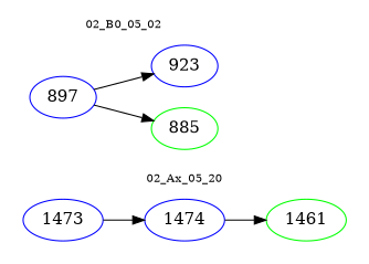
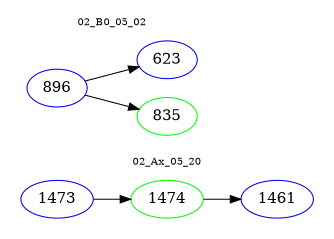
  digraph {
    rankdir=LR
    node [color=blue]
    edge [color=black]
    n1 [label=1473]
-   n2 [color=green label=1461]
-   n3 [label=1474]
-   n4 [label=897]
-   n5 [color=green label=885]
-   n6 [label=923]
+   n2 [label=1461]
+   n3 [color=green label=1474]
+   n4 [label=896]
+   n5 [color=green label=835]
+   n6 [label=623]
    subgraph cluster_1 {
      color=white
      fontsize=10
      label="02_Ax_05_20"
      n1
      n2
      n3
    }
    subgraph cluster_2 {
      color=white
      fontsize=10
      label="02_B0_05_02"
      n4
      n5
      n6
    }
    n1 -> n3
    n3 -> n2
    n4 -> n5
    n4 -> n6
  }
